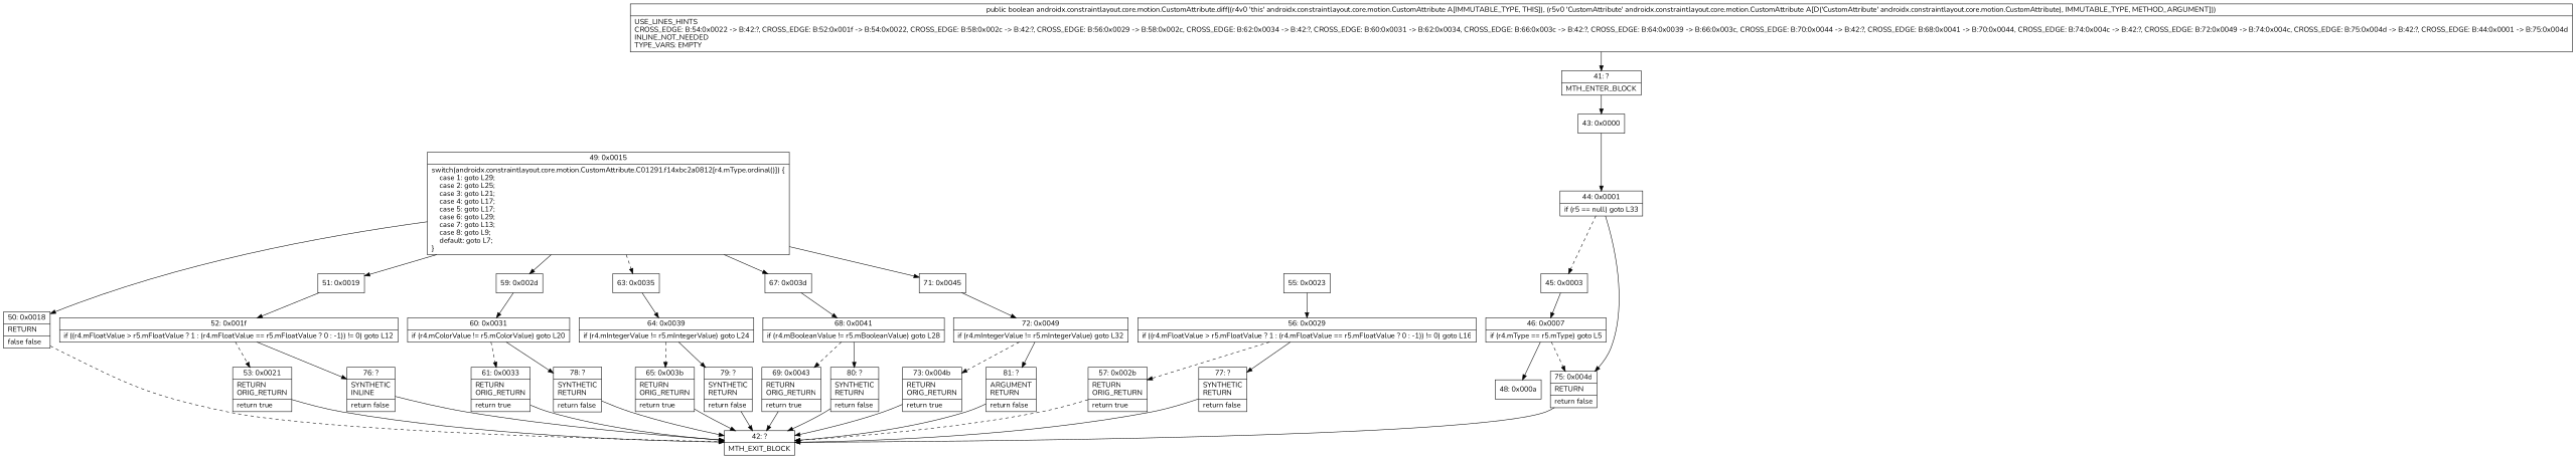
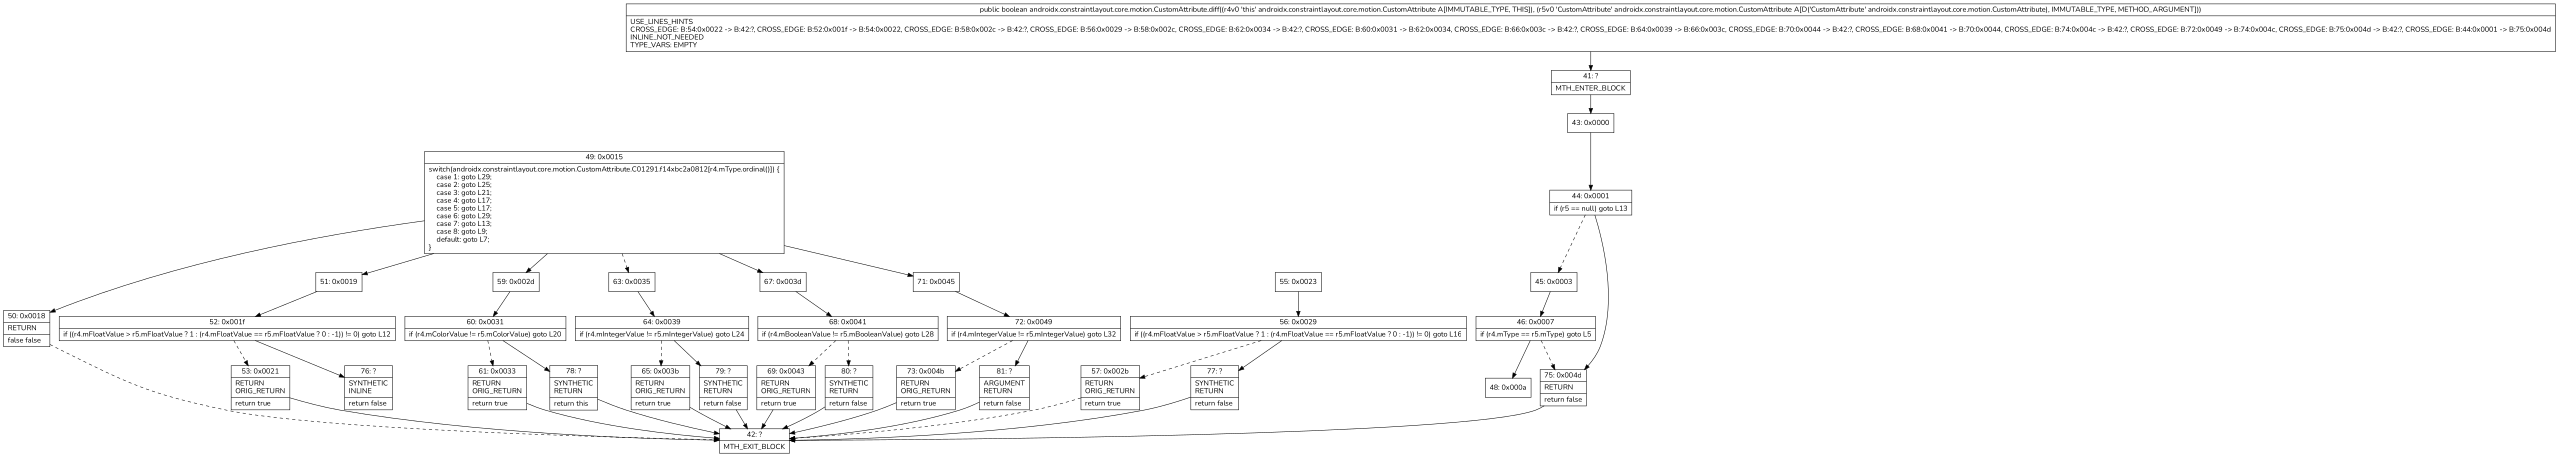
  digraph {
    fontname=Nunito
    node [fontname=Nunito shape=record]
    edge [fontname=Nunito]
    n1 [label="{41\:\ ?|MTH_ENTER_BLOCK\l}"]
    n2 [label="{43\:\ 0x0000}"]
-   n3 [label="{44\:\ 0x0001|if (r5 == null) goto L33\l}"]
+   n3 [label="{44\:\ 0x0001|if (r5 == null) goto L13\l}"]
    n4 [label="{45\:\ 0x0003}"]
    n5 [label="{75\:\ 0x004d|RETURN\l|return false\l}"]
    n6 [label="{46\:\ 0x0007|if (r4.mType == r5.mType) goto L5\l}"]
    n7 [label="{42\:\ ?|MTH_EXIT_BLOCK\l}"]
    n8 [label="{48\:\ 0x000a}"]
    n9 [label="{49\:\ 0x0015|switch(androidx.constraintlayout.core.motion.CustomAttribute.C01291.f14xbc2a0812[r4.mType.ordinal()]) \{\l    case 1: goto L29;\l    case 2: goto L25;\l    case 3: goto L21;\l    case 4: goto L17;\l    case 5: goto L17;\l    case 6: goto L29;\l    case 7: goto L13;\l    case 8: goto L9;\l    default: goto L7;\l\}\l}"]
    n10 [label="{50\:\ 0x0018|RETURN\l|false false\l}"]
    n11 [label="{51\:\ 0x0019}"]
    n12 [label="{59\:\ 0x002d}"]
    n13 [label="{63\:\ 0x0035}"]
    n14 [label="{67\:\ 0x003d}"]
    n15 [label="{71\:\ 0x0045}"]
    n16 [label="{52\:\ 0x001f|if ((r4.mFloatValue \> r5.mFloatValue ? 1 : (r4.mFloatValue == r5.mFloatValue ? 0 : \-1)) != 0) goto L12\l}"]
    n17 [label="{55\:\ 0x0023}"]
    n18 [label="{56\:\ 0x0029|if ((r4.mFloatValue \> r5.mFloatValue ? 1 : (r4.mFloatValue == r5.mFloatValue ? 0 : \-1)) != 0) goto L16\l}"]
    n19 [label="{60\:\ 0x0031|if (r4.mColorValue != r5.mColorValue) goto L20\l}"]
    n20 [label="{64\:\ 0x0039|if (r4.mIntegerValue != r5.mIntegerValue) goto L24\l}"]
    n21 [label="{68\:\ 0x0041|if (r4.mBooleanValue != r5.mBooleanValue) goto L28\l}"]
    n22 [label="{72\:\ 0x0049|if (r4.mIntegerValue != r5.mIntegerValue) goto L32\l}"]
    n23 [label="{53\:\ 0x0021|RETURN\lORIG_RETURN\l|return true\l}"]
    n24 [label="{76\:\ ?|SYNTHETIC\lINLINE\l|return false\l}"]
    n25 [label="{57\:\ 0x002b|RETURN\lORIG_RETURN\l|return true\l}"]
    n26 [label="{77\:\ ?|SYNTHETIC\lRETURN\l|return false\l}"]
    n27 [label="{61\:\ 0x0033|RETURN\lORIG_RETURN\l|return true\l}"]
-   n28 [label="{78\:\ ?|SYNTHETIC\lRETURN\l|return false\l}"]
+   n28 [label="{78\:\ ?|SYNTHETIC\lRETURN\l|return this\l}"]
    n29 [label="{65\:\ 0x003b|RETURN\lORIG_RETURN\l|return true\l}"]
    n30 [label="{79\:\ ?|SYNTHETIC\lRETURN\l|return false\l}"]
    n31 [label="{69\:\ 0x0043|RETURN\lORIG_RETURN\l|return true\l}"]
    n32 [label="{80\:\ ?|SYNTHETIC\lRETURN\l|return false\l}"]
    n33 [label="{73\:\ 0x004b|RETURN\lORIG_RETURN\l|return true\l}"]
    n34 [label="{81\:\ ?|ARGUMENT\lRETURN\l|return false\l}"]
    n35 [label="{public boolean androidx.constraintlayout.core.motion.CustomAttribute.diff((r4v0 'this' androidx.constraintlayout.core.motion.CustomAttribute A[IMMUTABLE_TYPE, THIS]), (r5v0 'CustomAttribute' androidx.constraintlayout.core.motion.CustomAttribute A[D('CustomAttribute' androidx.constraintlayout.core.motion.CustomAttribute), IMMUTABLE_TYPE, METHOD_ARGUMENT]))  | USE_LINES_HINTS\lCROSS_EDGE: B:54:0x0022 \-\> B:42:?, CROSS_EDGE: B:52:0x001f \-\> B:54:0x0022, CROSS_EDGE: B:58:0x002c \-\> B:42:?, CROSS_EDGE: B:56:0x0029 \-\> B:58:0x002c, CROSS_EDGE: B:62:0x0034 \-\> B:42:?, CROSS_EDGE: B:60:0x0031 \-\> B:62:0x0034, CROSS_EDGE: B:66:0x003c \-\> B:42:?, CROSS_EDGE: B:64:0x0039 \-\> B:66:0x003c, CROSS_EDGE: B:70:0x0044 \-\> B:42:?, CROSS_EDGE: B:68:0x0041 \-\> B:70:0x0044, CROSS_EDGE: B:74:0x004c \-\> B:42:?, CROSS_EDGE: B:72:0x0049 \-\> B:74:0x004c, CROSS_EDGE: B:75:0x004d \-\> B:42:?, CROSS_EDGE: B:44:0x0001 \-\> B:75:0x004d\lINLINE_NOT_NEEDED\lTYPE_VARS: EMPTY\l}"]
    n1 -> n2
    n2 -> n3
    n3 -> n4 [style=dashed]
    n3 -> n5
    n4 -> n6
    n5 -> n7
    n6 -> n5 [style=dashed]
    n6 -> n8
    n9 -> n10
    n9 -> n11
    n9 -> n12
    n9 -> n13 [style=dashed]
    n9 -> n14
    n9 -> n15
    n10 -> n7 [style=dashed]
    n11 -> n16
    n12 -> n19
    n13 -> n20
    n14 -> n21
    n15 -> n22
    n16 -> n23 [style=dashed]
    n16 -> n24
    n17 -> n18
    n18 -> n25 [style=dashed]
    n18 -> n26
    n19 -> n27 [style=dashed]
    n19 -> n28
    n20 -> n29 [style=dashed]
    n20 -> n30
    n21 -> n31 [style=dashed]
-   n21 -> n32
+   n21 -> n32 [style=dashed]
    n22 -> n33 [style=dashed]
    n22 -> n34
    n23 -> n7
-   n24 -> n7
    n25 -> n7 [style=dashed]
    n26 -> n7
    n27 -> n7
    n28 -> n7
    n29 -> n7
    n30 -> n7
    n31 -> n7
    n32 -> n7
    n33 -> n7
    n34 -> n7
    n35 -> n1
  }
